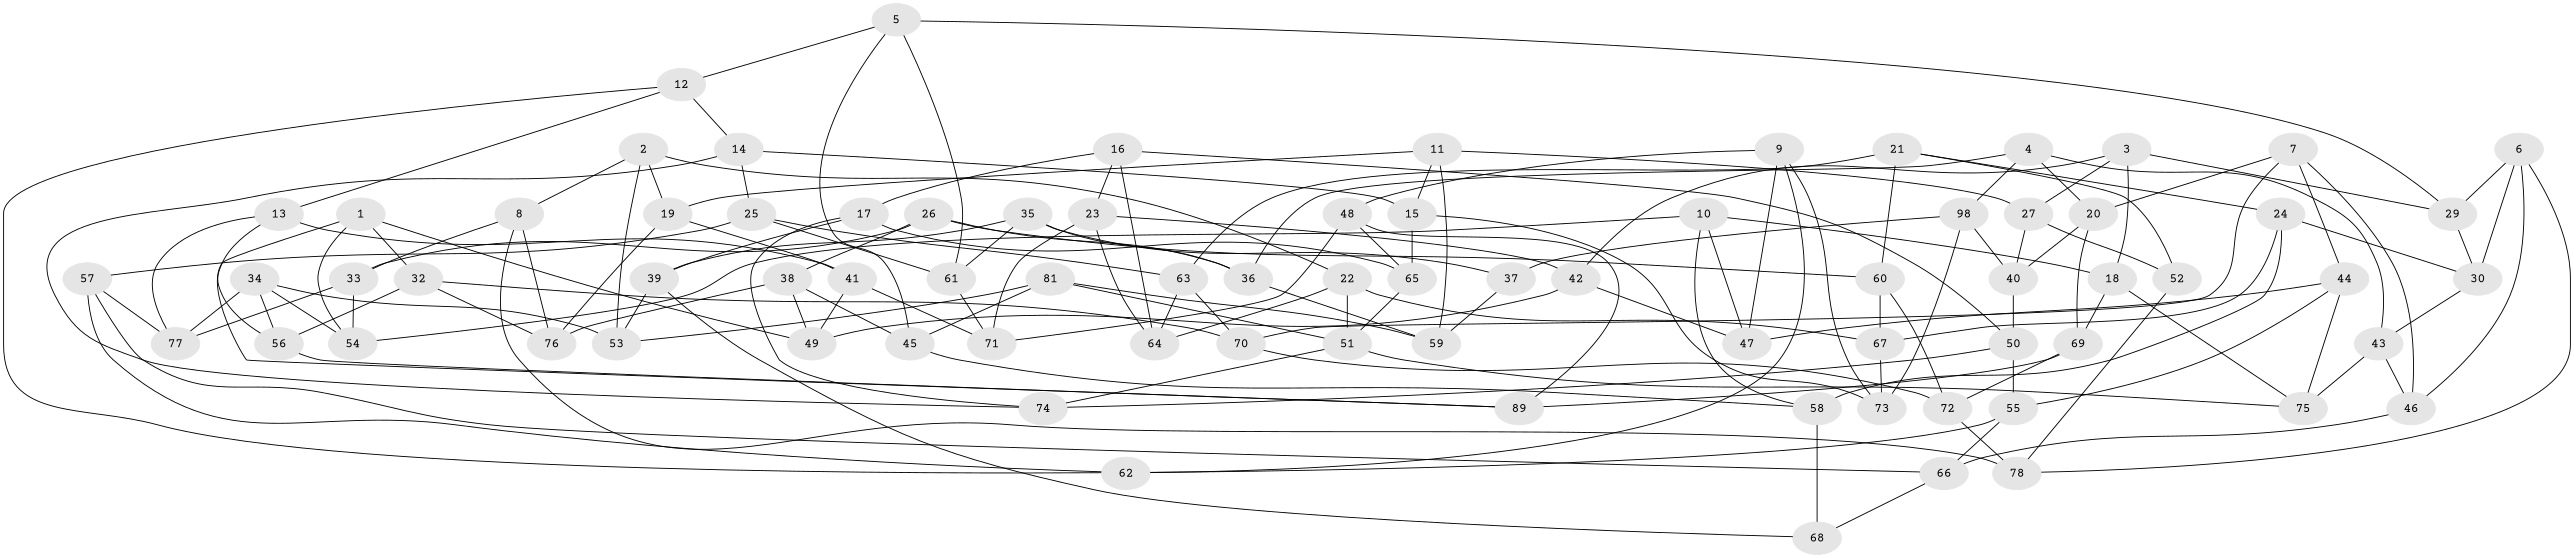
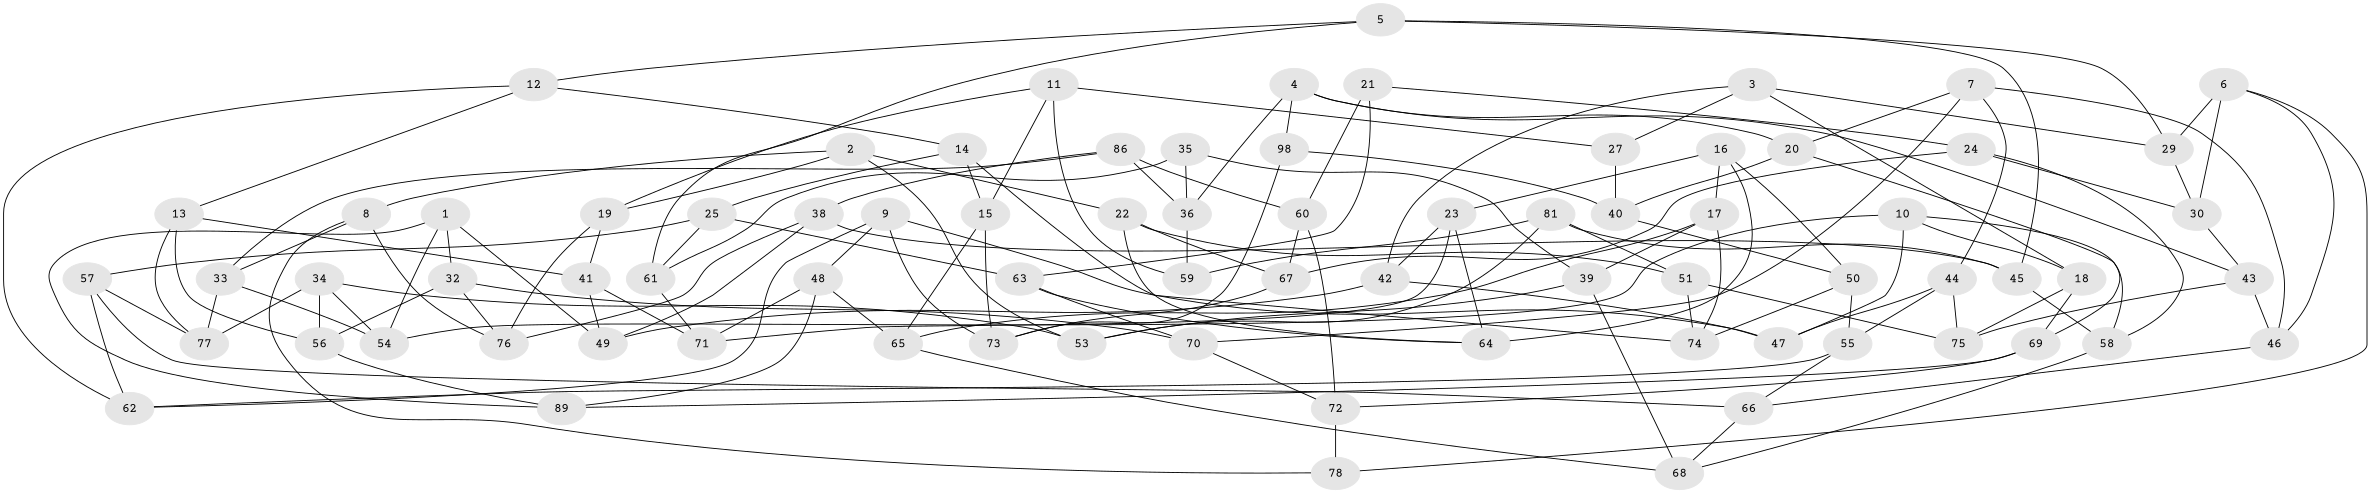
  graph {
    fontname="Courier Prime"
    node [color=gray90 fontname="Courier Prime" style=filled]
    edge [fontname="Courier Prime"]
    1
    32
    49
    54
    n5 [label=89]
    70
    76
    56
    2
    8
    19
    22
    53
    78
    33
    41
    64
    51
    67
    3
    18
    27
    29
    42
    69
    75
    40
-   52
    30
    47
    4
    20
    n33 [label=98]
    36
    43
    73
-   37
    59
    46
    5
    12
    45
    61
    62
    13
    14
    58
    71
    6
    66
    7
    44
    55
    72
    77
    9
    48
    65
    10
    68
    11
    15
    25
    74
    63
    57
    16
    17
    23
    50
    39
    21
    24
    60
-   26
+   26 [label=86]
    38
    n77 [label=81]
    34
    35
    1 -- 32
    1 -- 49
    1 -- 54
    1 -- n5
    32 -- 70
    32 -- 76
    32 -- 56
    70 -- 72
    56 -- n5
    2 -- 8
    2 -- 19
    2 -- 22
    2 -- 53
    8 -- 76
    8 -- 78
    8 -- 33
    19 -- 76
    19 -- 41
    22 -- 64
    22 -- 51
    22 -- 67
    33 -- 54
    33 -- 77
    41 -- 49
    41 -- 71
    51 -- 75
    51 -- 74
    67 -- 73
    3 -- 18
    3 -- 27
    3 -- 29
    3 -- 42
    18 -- 69
    18 -- 75
    27 -- 40
-   27 -- 52
    29 -- 30
    42 -- 49
    42 -- 47
    69 -- n5
    69 -- 72
    40 -- 50
-   52 -- 78
    30 -- 43
    4 -- 20
    4 -- n33
    4 -- 36
    4 -- 43
    20 -- 69
    20 -- 40
    n33 -- 40
    n33 -- 73
-   n33 -- 37
    36 -- 59
    43 -- 75
    43 -- 46
-   37 -- 59
    46 -- 66
    5 -- 29
    5 -- 12
    5 -- 45
    5 -- 61
    12 -- 62
    12 -- 13
    12 -- 14
    45 -- 58
    61 -- 71
    13 -- 56
    13 -- 41
    13 -- 77
    14 -- 15
    14 -- 25
    14 -- 74
    58 -- 68
    6 -- 78
    6 -- 29
    6 -- 30
    6 -- 46
    66 -- 68
    7 -- 70
    7 -- 20
    7 -- 46
    7 -- 44
    44 -- 75
    44 -- 47
    44 -- 55
    55 -- 62
    55 -- 66
    72 -- 78
    9 -- 47
    9 -- 73
    9 -- 62
    9 -- 48
    48 -- n5
    48 -- 71
    48 -- 65
-   65 -- 51
+   65 -- 68
    10 -- 54
    10 -- 18
    10 -- 47
    10 -- 58
    11 -- 19
    11 -- 27
    11 -- 59
    11 -- 15
    15 -- 73
    15 -- 65
    25 -- 61
    25 -- 63
    25 -- 57
    63 -- 70
    63 -- 64
    57 -- 62
    57 -- 66
    57 -- 77
    16 -- 64
    16 -- 17
    16 -- 23
    16 -- 50
    17 -- 65
    17 -- 74
    17 -- 39
    23 -- 64
    23 -- 42
    23 -- 71
    50 -- 55
    50 -- 74
    39 -- 53
    39 -- 68
-   21 -- 52
    21 -- 63
    21 -- 24
    21 -- 60
    24 -- 67
    24 -- 30
    24 -- 58
    60 -- 67
    60 -- 72
    26 -- 33
    26 -- 36
    26 -- 60
    26 -- 38
    38 -- 49
    38 -- 76
    38 -- 45
    n77 -- 53
    n77 -- 51
    n77 -- 59
    n77 -- 45
    34 -- 54
    34 -- 56
    34 -- 53
    34 -- 77
    35 -- 36
-   35 -- 37
    35 -- 61
    35 -- 39
  }
